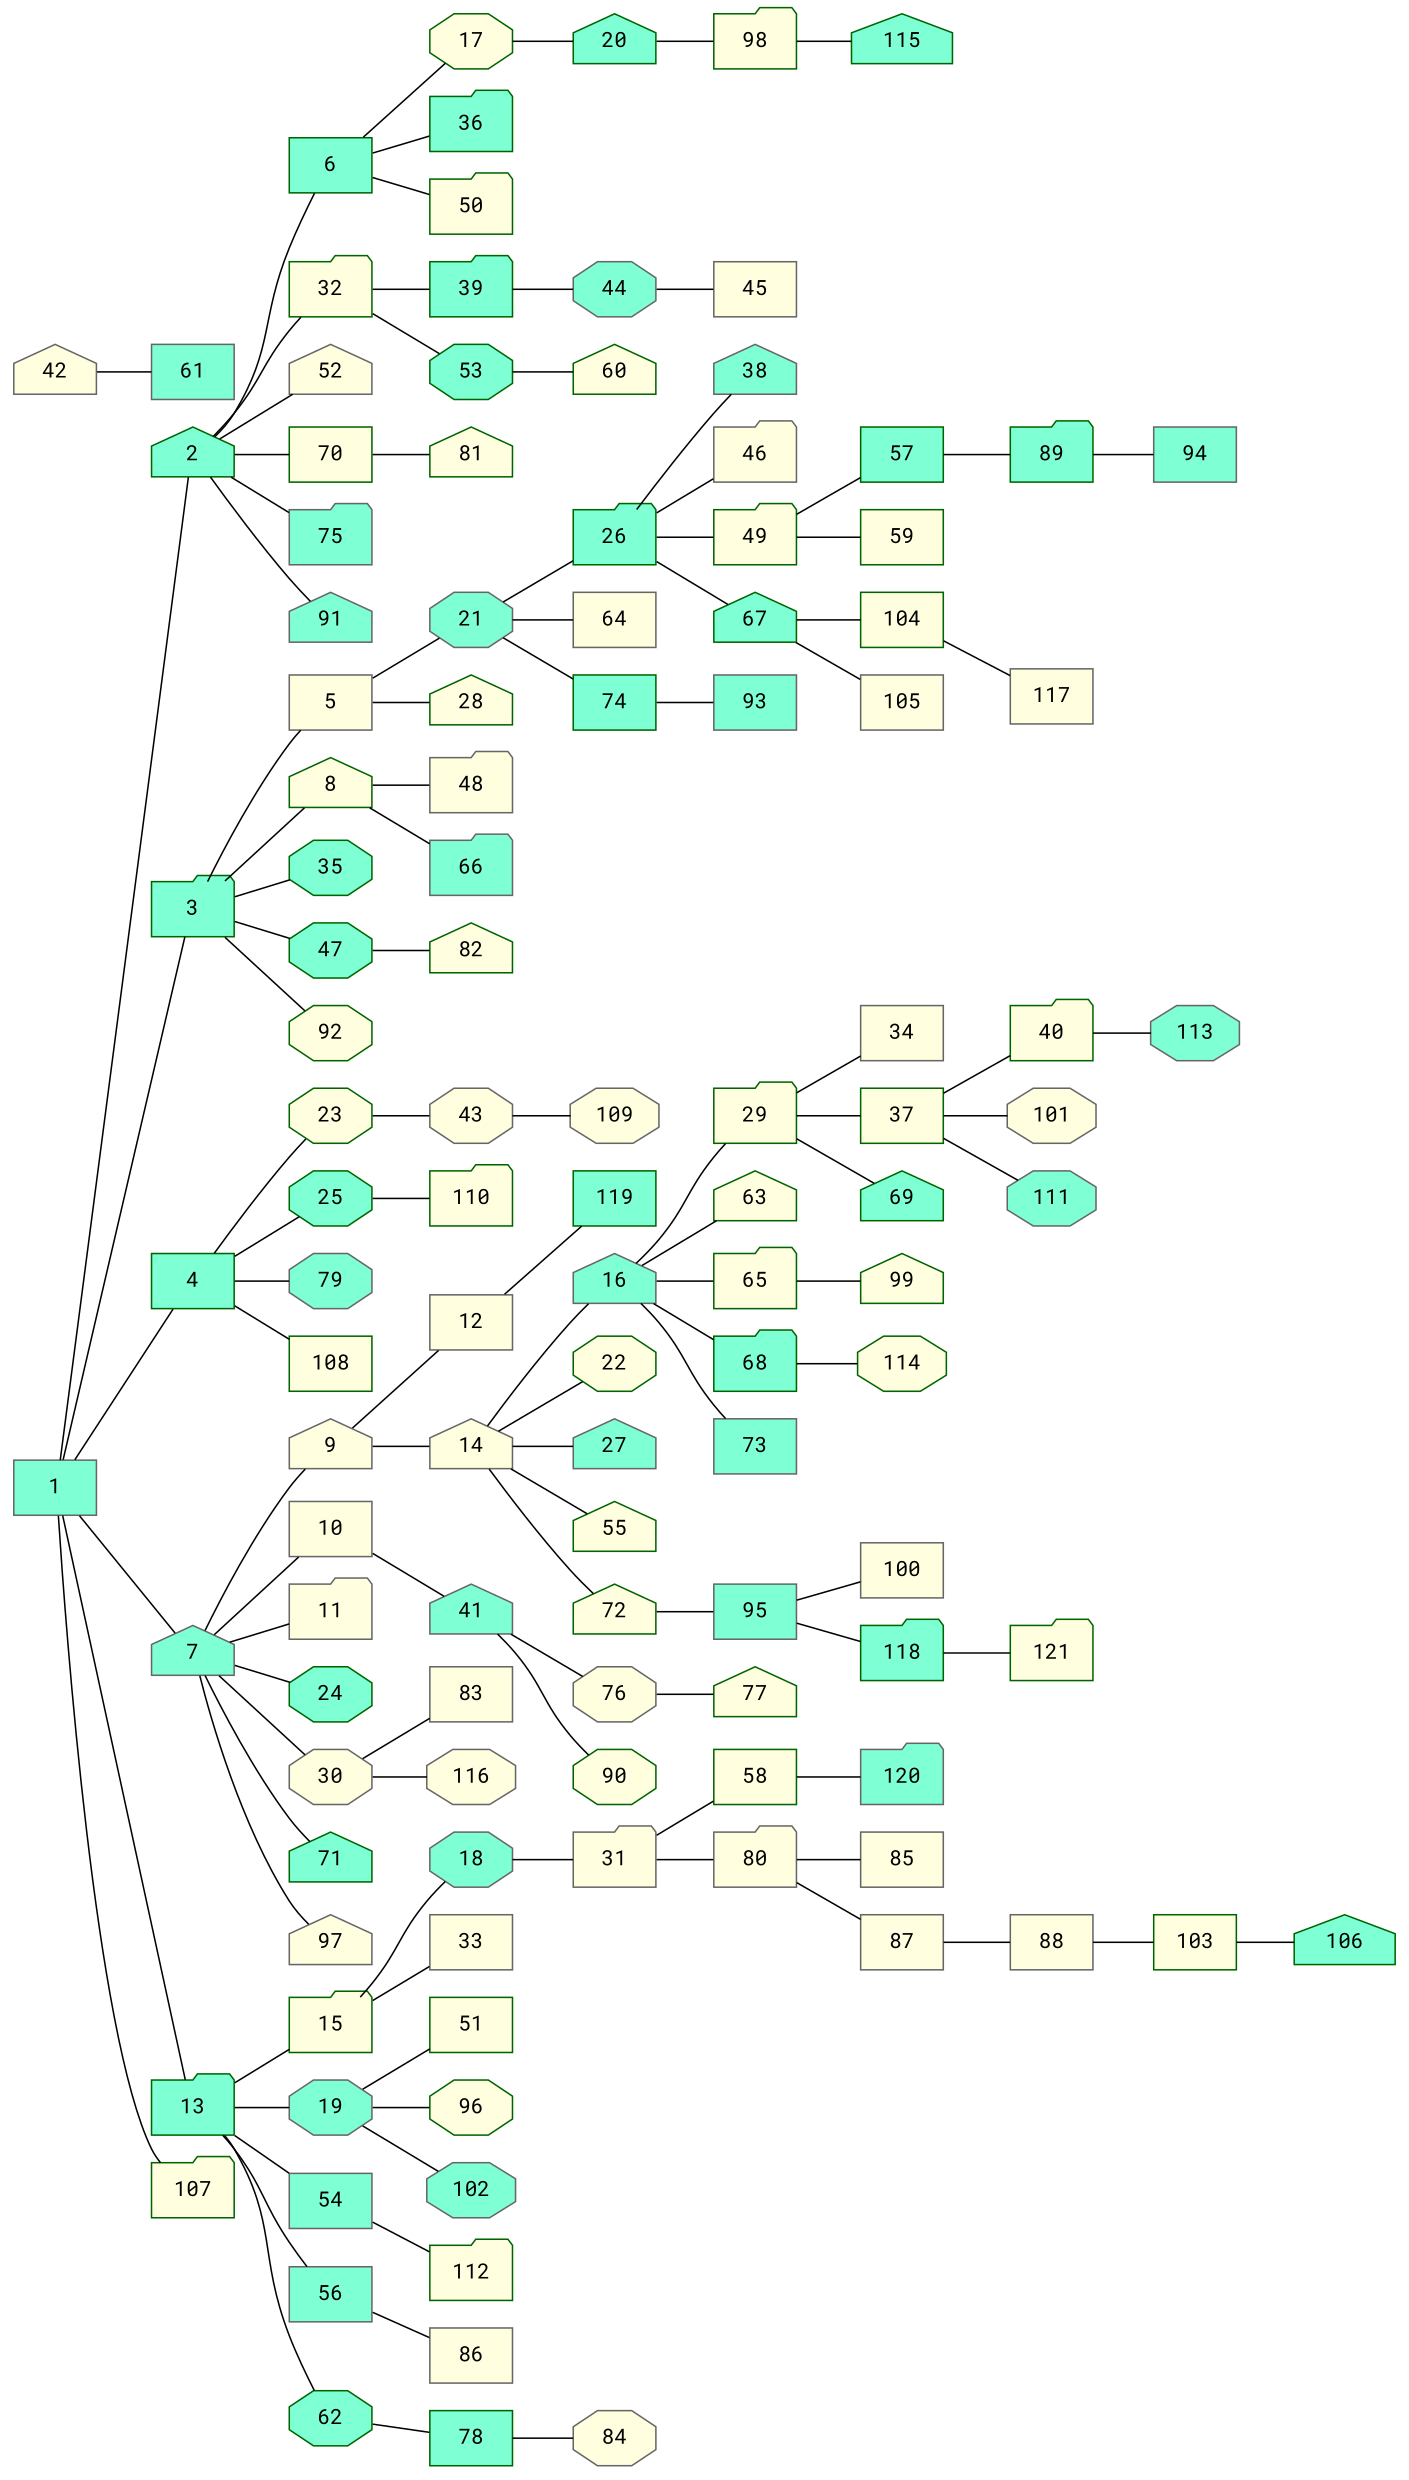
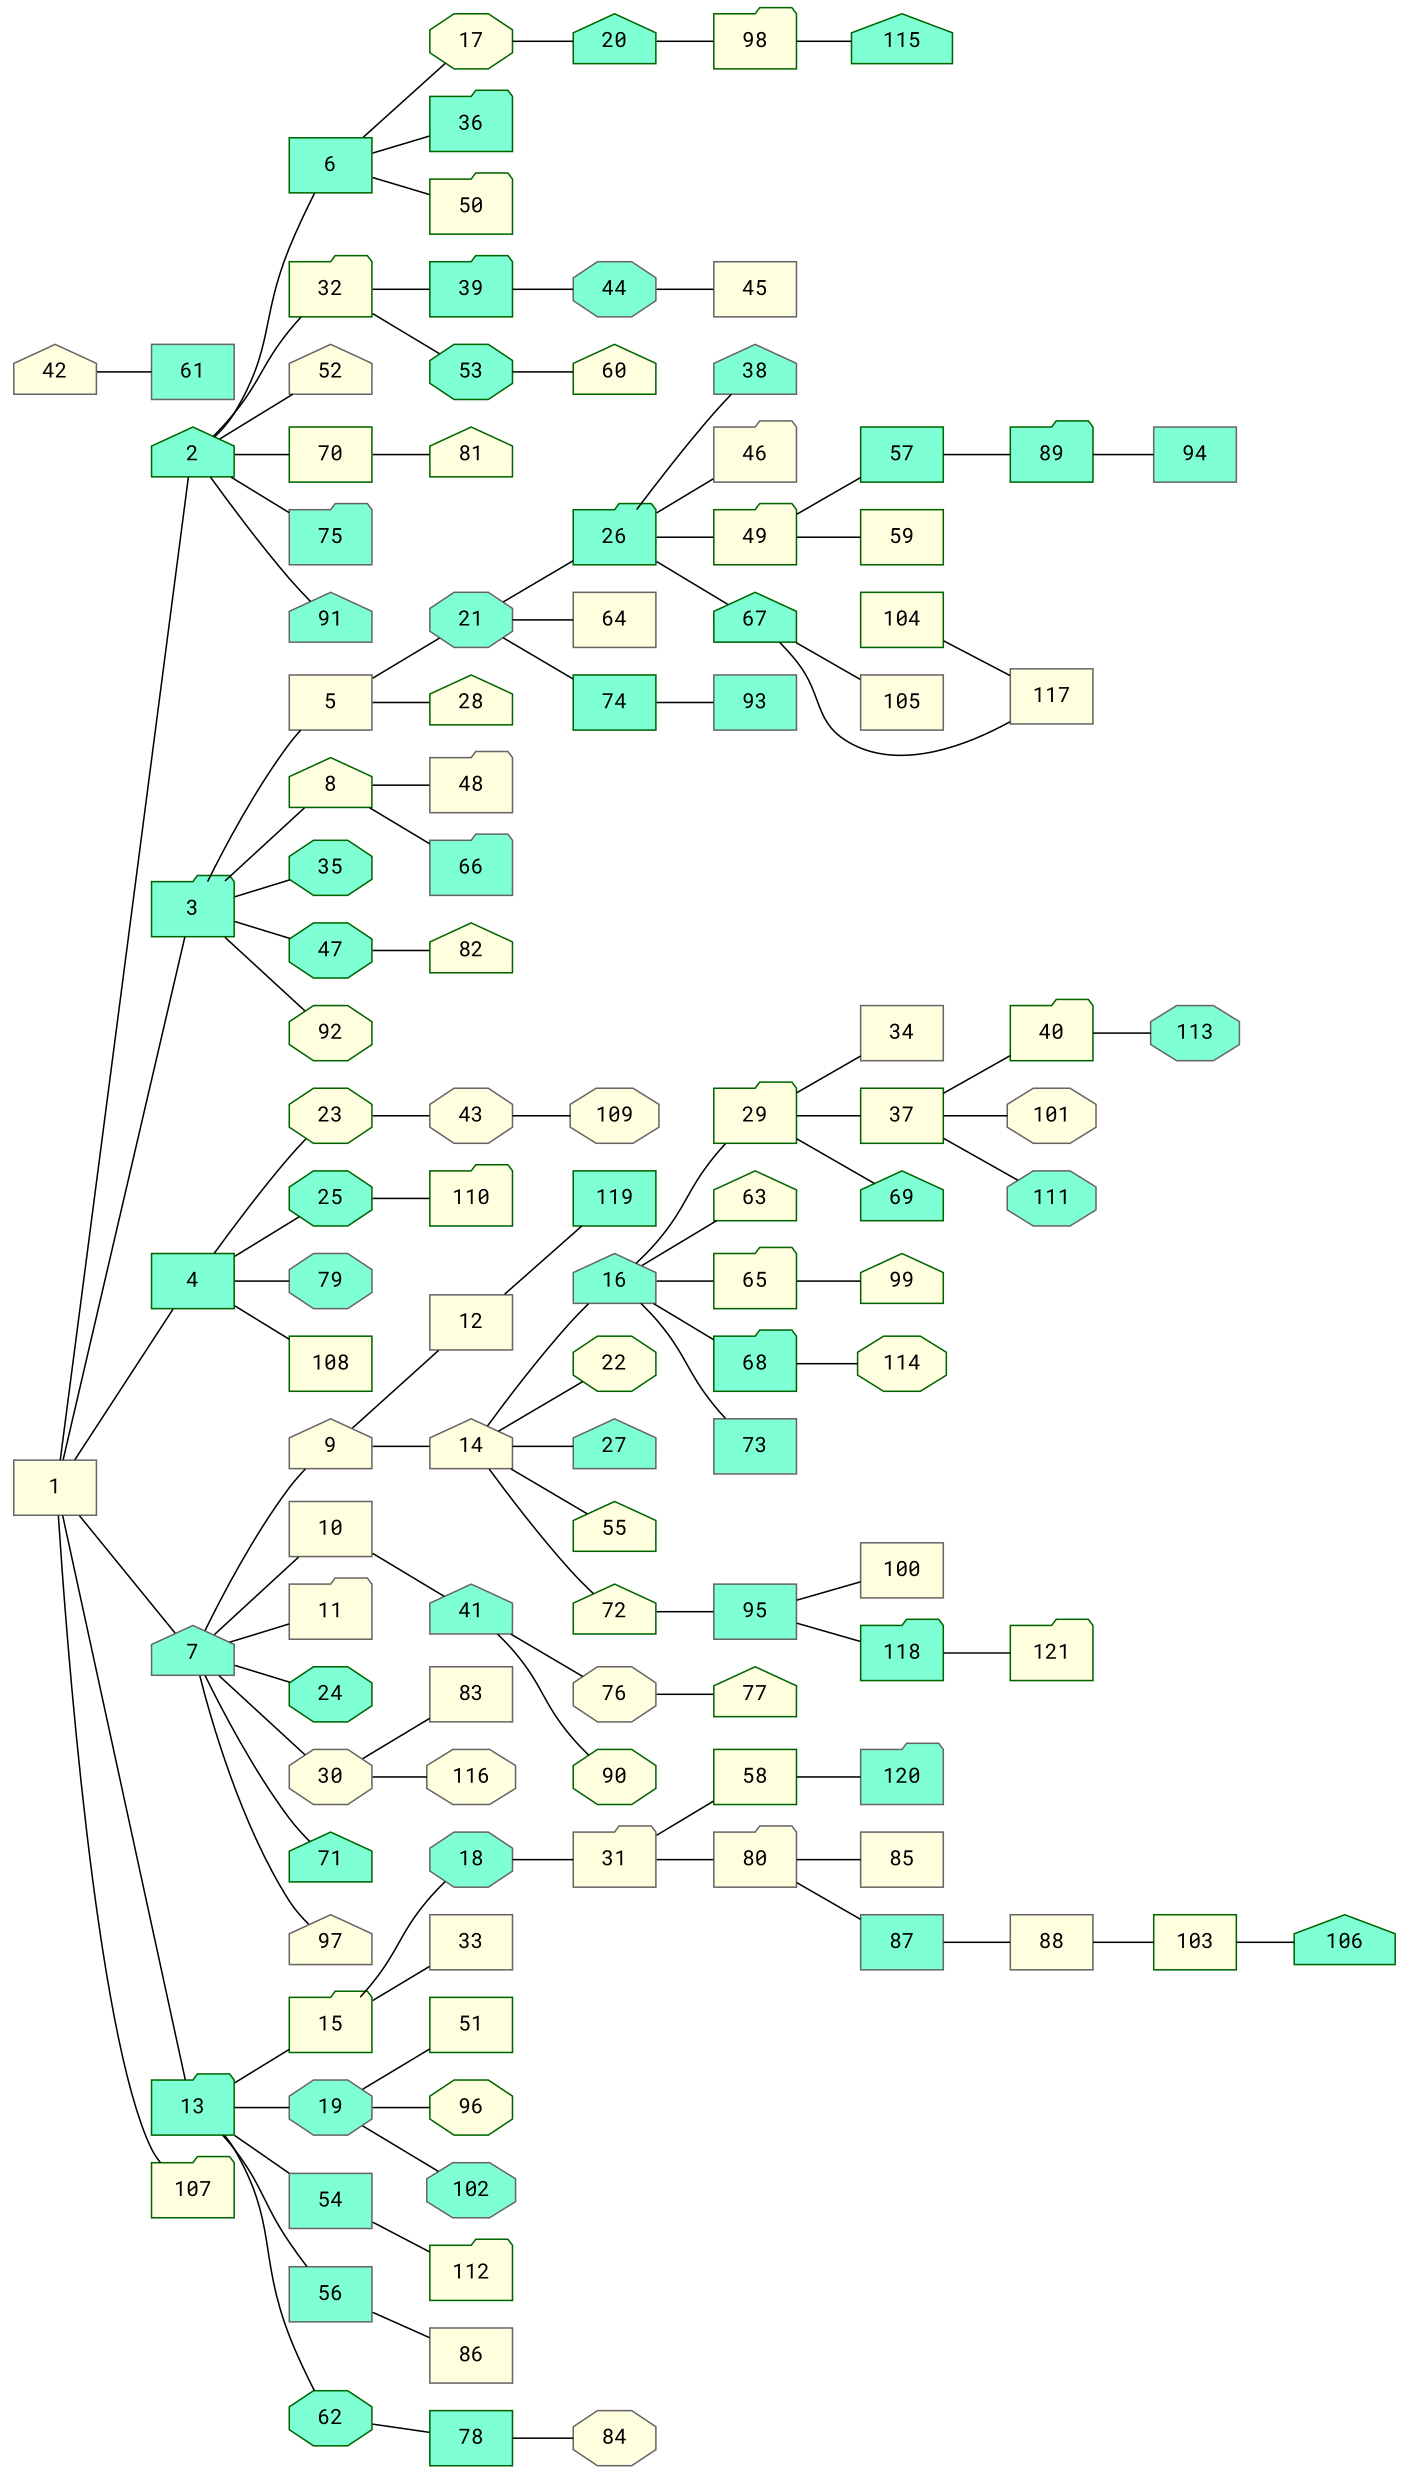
  graph {
    fontname="Roboto Mono"
    rankdir=LR
    node [color=darkgreen fillcolor=lightyellow fontname="Roboto Mono" shape=box style=filled]
    edge [fontname="Roboto Mono"]
-   1 [color=gray40 fillcolor=aquamarine]
+   1 [color=gray40]
    2 [fillcolor=aquamarine shape=house]
    3 [fillcolor=aquamarine shape=folder]
    4 [fillcolor=aquamarine]
    7 [color=gray40 fillcolor=aquamarine shape=house]
    13 [fillcolor=aquamarine shape=folder]
    107 [shape=folder]
    6 [fillcolor=aquamarine]
    32 [shape=folder]
    52 [color=gray40 shape=house]
    70
    75 [color=gray40 fillcolor=aquamarine shape=folder]
    91 [color=gray40 fillcolor=aquamarine shape=house]
    5 [color=gray40]
    8 [shape=house]
    35 [fillcolor=aquamarine shape=octagon]
    47 [fillcolor=aquamarine shape=octagon]
    92 [shape=octagon]
    23 [shape=octagon]
    25 [fillcolor=aquamarine shape=octagon]
    79 [color=gray40 fillcolor=aquamarine shape=octagon]
    108
    9 [color=gray40 shape=house]
    10 [color=gray40]
    11 [color=gray40 shape=folder]
    24 [fillcolor=aquamarine shape=octagon]
    30 [color=gray40 shape=octagon]
    71 [fillcolor=aquamarine shape=house]
    97 [color=gray40 shape=house]
    15 [shape=folder]
    19 [color=gray40 fillcolor=aquamarine shape=octagon]
    54 [color=gray40 fillcolor=aquamarine]
    56 [color=gray40 fillcolor=aquamarine]
    62 [fillcolor=aquamarine shape=octagon]
    17 [shape=octagon]
    36 [fillcolor=aquamarine shape=folder]
    50 [shape=folder]
    39 [fillcolor=aquamarine shape=folder]
    53 [fillcolor=aquamarine shape=octagon]
    81 [shape=house]
    21 [color=gray40 fillcolor=aquamarine shape=octagon]
    28 [shape=house]
    48 [color=gray40 shape=folder]
    66 [color=gray40 fillcolor=aquamarine shape=folder]
    82 [shape=house]
    43 [color=gray40 shape=octagon]
    110 [shape=folder]
    26 [fillcolor=aquamarine shape=folder]
    64 [color=gray40]
    74 [fillcolor=aquamarine]
    20 [fillcolor=aquamarine shape=house]
    12 [color=gray40]
    14 [color=gray40 shape=house]
    41 [color=gray40 fillcolor=aquamarine shape=house]
    83 [color=gray40]
    116 [color=gray40 shape=octagon]
    119 [fillcolor=aquamarine]
    16 [color=gray40 fillcolor=aquamarine shape=house]
    22 [shape=octagon]
    27 [color=gray40 fillcolor=aquamarine shape=house]
    55 [shape=house]
    72 [shape=house]
    76 [color=gray40 shape=octagon]
    90 [shape=octagon]
    18 [color=gray40 fillcolor=aquamarine shape=octagon]
    33 [color=gray40]
    51
    96 [shape=octagon]
    102 [color=gray40 fillcolor=aquamarine shape=octagon]
    112 [shape=folder]
    86 [color=gray40]
    78 [fillcolor=aquamarine]
    29 [shape=folder]
    63 [shape=house]
    65 [shape=folder]
    68 [fillcolor=aquamarine shape=folder]
    73 [color=gray40 fillcolor=aquamarine]
    95 [color=gray40 fillcolor=aquamarine]
    31 [color=gray40 shape=folder]
    34 [color=gray40]
    37
    69 [fillcolor=aquamarine shape=house]
    99 [shape=house]
    114 [shape=octagon]
    98 [shape=folder]
    58
    80 [color=gray40 shape=folder]
    115 [fillcolor=aquamarine shape=house]
    38 [color=gray40 fillcolor=aquamarine shape=house]
    46 [color=gray40 shape=folder]
    49 [shape=folder]
    67 [fillcolor=aquamarine shape=house]
    93 [color=gray40 fillcolor=aquamarine]
    42 [color=gray40 shape=house]
    61 [color=gray40 fillcolor=aquamarine]
    109 [color=gray40 shape=octagon]
    57 [fillcolor=aquamarine]
    59
    104
    105 [color=gray40]
    40 [shape=folder]
    101 [color=gray40 shape=octagon]
    111 [color=gray40 fillcolor=aquamarine shape=octagon]
    120 [color=gray40 fillcolor=aquamarine shape=folder]
    85 [color=gray40]
-   87 [color=gray40]
+   87 [color=gray40 fillcolor=aquamarine]
    44 [color=gray40 fillcolor=aquamarine shape=octagon]
    60 [shape=house]
    113 [color=gray40 fillcolor=aquamarine shape=octagon]
    45 [color=gray40]
    77 [shape=house]
    89 [fillcolor=aquamarine shape=folder]
    94 [color=gray40 fillcolor=aquamarine]
    84 [color=gray40 shape=octagon]
    117 [color=gray40]
    100 [color=gray40]
    118 [fillcolor=aquamarine shape=folder]
    88 [color=gray40]
    103
    106 [fillcolor=aquamarine shape=house]
    121 [shape=folder]
    1 -- 2
    1 -- 3
    1 -- 4
    1 -- 7
    1 -- 13
    1 -- 107
    2 -- 6
    2 -- 32
    2 -- 52
    2 -- 70
    2 -- 75
    2 -- 91
    3 -- 5
    3 -- 8
    3 -- 35
    3 -- 47
    3 -- 92
    4 -- 23
    4 -- 25
    4 -- 79
    4 -- 108
    7 -- 9
    7 -- 10
    7 -- 11
    7 -- 24
    7 -- 30
    7 -- 71
    7 -- 97
    13 -- 15
    13 -- 19
    13 -- 54
    13 -- 56
    13 -- 62
    6 -- 17
    6 -- 36
    6 -- 50
    32 -- 39
    32 -- 53
    70 -- 81
    5 -- 21
    5 -- 28
    8 -- 48
    8 -- 66
    47 -- 82
    23 -- 43
    25 -- 110
    9 -- 12
    9 -- 14
    10 -- 41
    30 -- 83
    30 -- 116
    15 -- 18
    15 -- 33
    19 -- 51
    19 -- 96
    19 -- 102
    54 -- 112
    56 -- 86
    62 -- 78
    17 -- 20
    39 -- 44
    53 -- 60
    21 -- 26
    21 -- 64
    21 -- 74
    43 -- 109
    26 -- 38
    26 -- 46
    26 -- 49
    26 -- 67
    74 -- 93
    20 -- 98
    12 -- 119
    14 -- 16
    14 -- 22
    14 -- 27
    14 -- 55
    14 -- 72
    41 -- 76
    41 -- 90
    16 -- 29
    16 -- 63
    16 -- 65
    16 -- 68
    16 -- 73
    72 -- 95
    76 -- 77
    18 -- 31
    78 -- 84
    29 -- 34
    29 -- 37
    29 -- 69
    65 -- 99
    68 -- 114
    95 -- 100
    95 -- 118
    31 -- 58
    31 -- 80
    37 -- 40
    37 -- 101
    37 -- 111
    98 -- 115
    58 -- 120
    80 -- 85
    80 -- 87
    49 -- 57
    49 -- 59
-   67 -- 104
+   67 -- 117
    67 -- 105
    42 -- 61
    57 -- 89
    104 -- 117
    40 -- 113
    87 -- 88
    44 -- 45
    89 -- 94
    118 -- 121
    88 -- 103
    103 -- 106
  }
